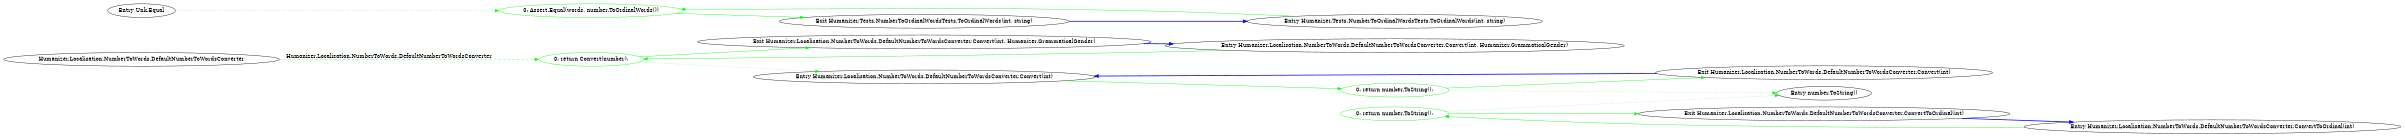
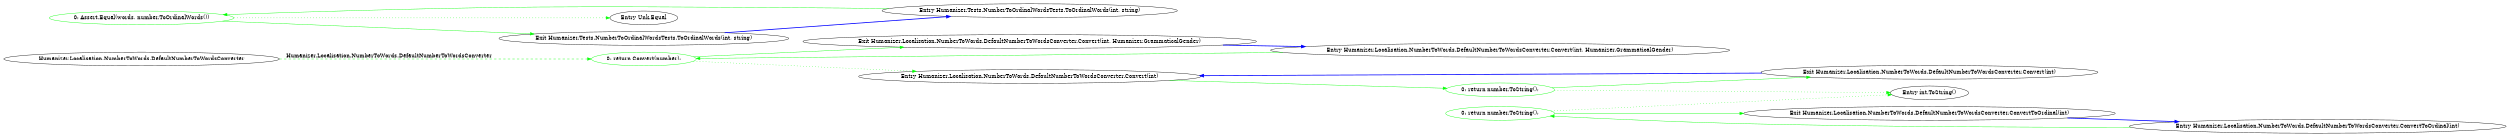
  digraph {
    rankdir=LR
    node [cluster="Humanizer.Localisation.NumberToWords.DefaultNumberToWordsConverter.Convert(int, Humanizer.GrammaticalGender)"]
    edge [color=green style=solid]
    n1 [color=green community=0 label="0: return Convert(number);" span="6-6"]
    n2 [label="Exit Humanizer.Localisation.NumberToWords.DefaultNumberToWordsConverter.Convert(int, Humanizer.GrammaticalGender)" span="4-4"]
    n3 [cluster="Humanizer.Localisation.NumberToWords.DefaultNumberToWordsConverter.Convert(int)" label="Entry Humanizer.Localisation.NumberToWords.DefaultNumberToWordsConverter.Convert(int)" span="9-9"]
    n4 [label="Entry Humanizer.Localisation.NumberToWords.DefaultNumberToWordsConverter.Convert(int, Humanizer.GrammaticalGender)" span="4-4"]
    n5 [cluster="Humanizer.Localisation.NumberToWords.DefaultNumberToWordsConverter.Convert(int)" color=green community=0 label="0: return number.ToString();" span="11-11"]
    n6 [label="Humanizer.Localisation.NumberToWords.DefaultNumberToWordsConverter" cluster=""]
    n7 [cluster="Humanizer.Localisation.NumberToWords.DefaultNumberToWordsConverter.Convert(int)" label="Exit Humanizer.Localisation.NumberToWords.DefaultNumberToWordsConverter.Convert(int)" span="9-9"]
-   n8 [cluster="int.ToString()" label="Entry number.ToString()" span="0-0"]
+   n8 [cluster="int.ToString()" label="Entry int.ToString()" span="0-0"]
    n9 [cluster="Humanizer.Localisation.NumberToWords.DefaultNumberToWordsConverter.ConvertToOrdinal(int)" color=green community=0 label="0: return number.ToString();" span="16-16"]
    n10 [cluster="Humanizer.Localisation.NumberToWords.DefaultNumberToWordsConverter.ConvertToOrdinal(int)" label="Exit Humanizer.Localisation.NumberToWords.DefaultNumberToWordsConverter.ConvertToOrdinal(int)" span="14-14"]
    n11 [cluster="Humanizer.Localisation.NumberToWords.DefaultNumberToWordsConverter.ConvertToOrdinal(int)" label="Entry Humanizer.Localisation.NumberToWords.DefaultNumberToWordsConverter.ConvertToOrdinal(int)" span="14-14"]
    n12 [cluster="Unk.Equal" file="TimeSpanHumanizeTests.cs" label="Entry Unk.Equal"]
    n13 [cluster="Humanizer.Tests.NumberToOrdinalWordsTests.ToOrdinalWords(int, string)" file="TimeSpanHumanizeTests.cs" label="Entry Humanizer.Tests.NumberToOrdinalWordsTests.ToOrdinalWords(int, string)" span="52-52"]
    n14 [cluster="Humanizer.Tests.NumberToOrdinalWordsTests.ToOrdinalWords(int, string)" color=green community=0 file="TimeSpanHumanizeTests.cs" label="0: Assert.Equal(words, number.ToOrdinalWords())" span="54-54"]
    n15 [cluster="Humanizer.Tests.NumberToOrdinalWordsTests.ToOrdinalWords(int, string)" file="TimeSpanHumanizeTests.cs" label="Exit Humanizer.Tests.NumberToOrdinalWordsTests.ToOrdinalWords(int, string)" span="52-52"]
    n1 -> n2
    n1 -> n3 [style=dotted]
    n2 -> n4 [color=blue style=bold]
    n3 -> n5
    n4 -> n1
    n5 -> n7
    n5 -> n8 [style=dotted]
    n6 -> n1 [label="Humanizer.Localisation.NumberToWords.DefaultNumberToWordsConverter" style=dashed]
    n7 -> n3 [color=blue style=bold]
    n9 -> n8 [style=dotted]
    n9 -> n10
    n10 -> n11 [color=blue style=bold]
    n11 -> n9
    n13 -> n14
-   n12 -> n14 [style=dotted]
+   n14 -> n12 [style=dotted]
    n14 -> n15
    n15 -> n13 [color=blue style=bold]
  }
